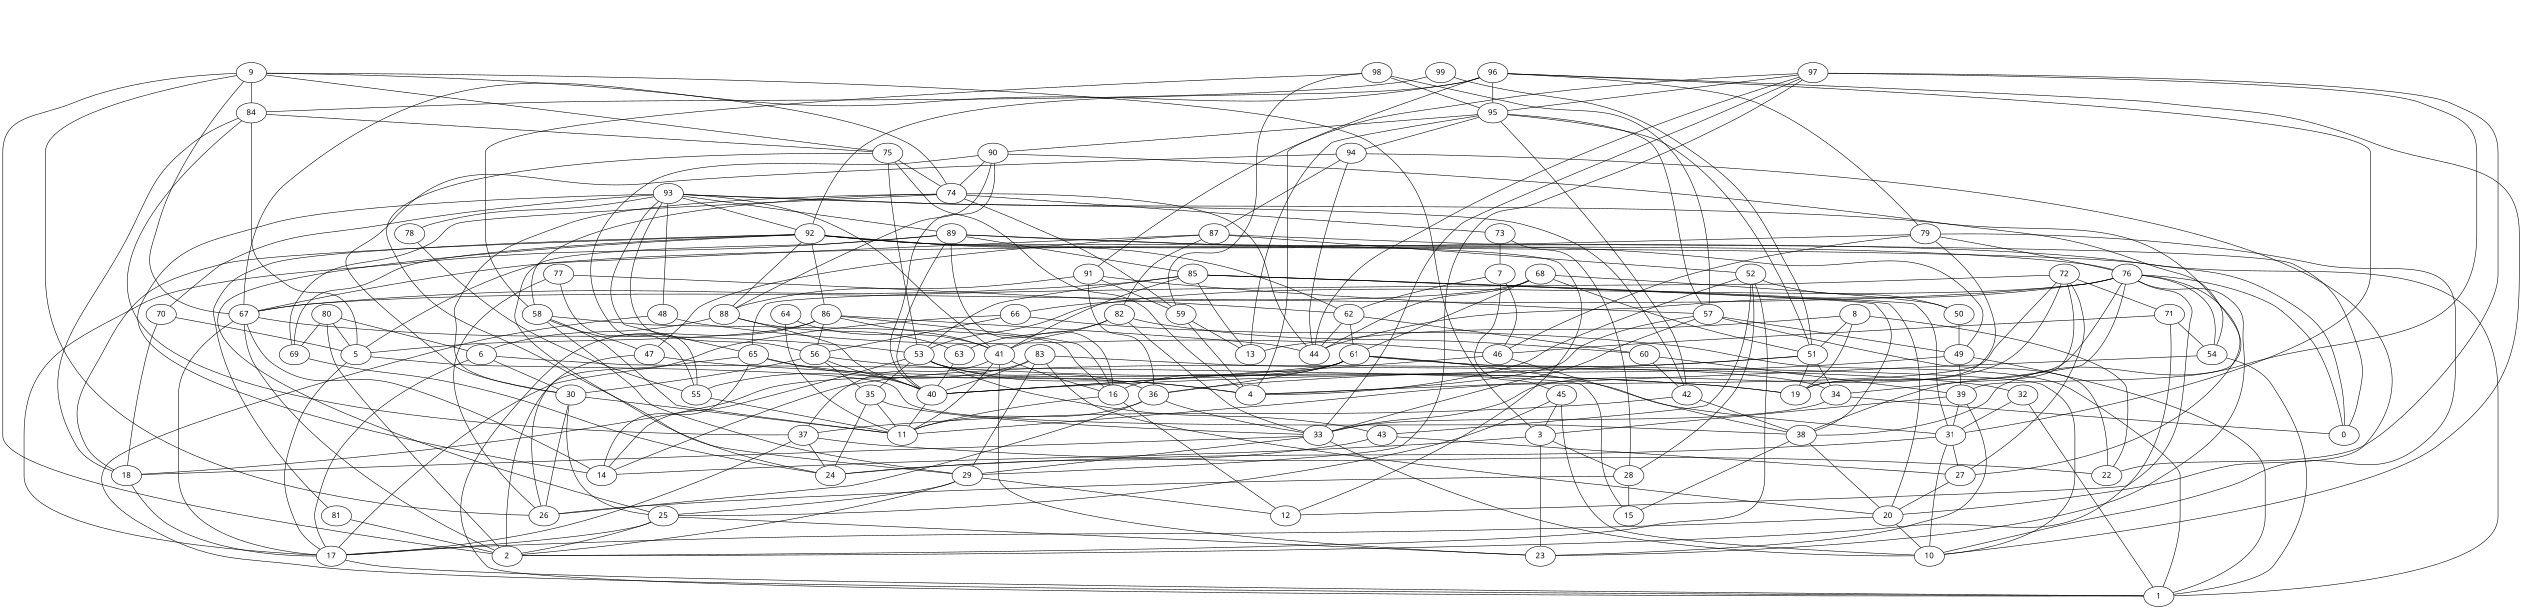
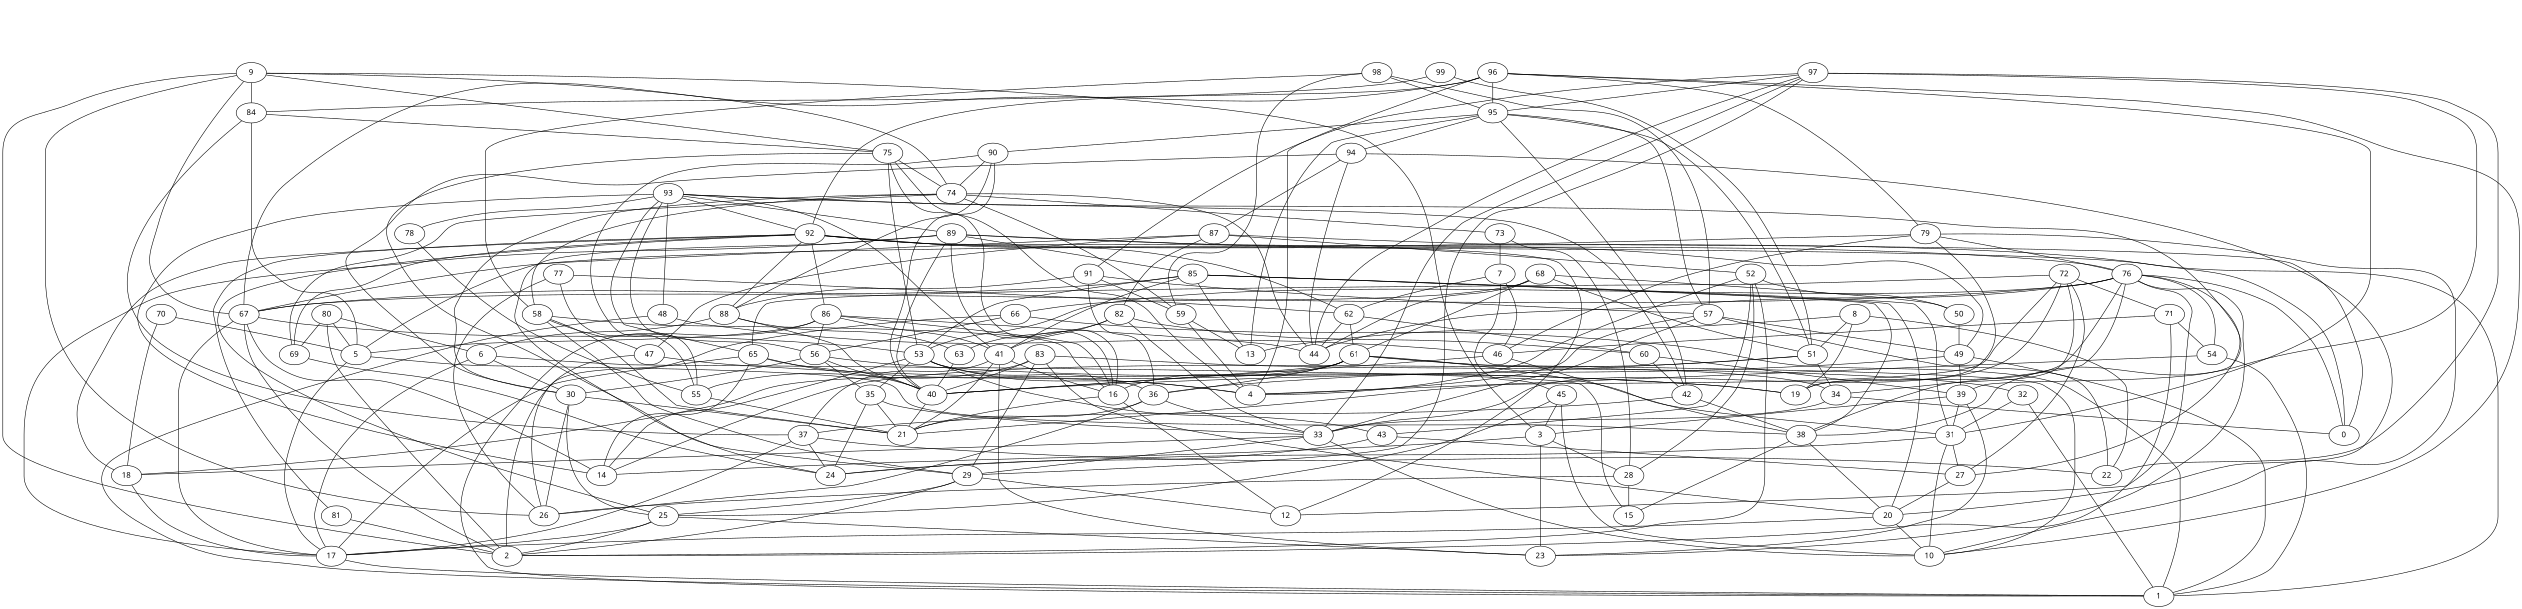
  digraph {
    fontname="Noto Sans"
    node [fontname="Noto Sans"]
    edge [color=black dir=none fontname="Noto Sans"]
    94
    87
    30
    20
    44
    5
    52
    82
    0
    47
    26
-   11
+   11 [label=21]
    25
    74
    58
    73
    69
    59
    29
    16
    7
    28
    24
    4
    13
    72
    27
    65
    71
    33
    38
    40
    14
    17
    2
    46
    54
    77
    62
    55
    61
    60
    78
    68
    50
    45
    66
    49
    36
    18
    31
    34
    10
    91
    88
    57
    63
    6
    22
    1
    83
    32
    12
    51
    19
    3
    75
    53
    35
    43
    99
    84
    37
    23
    8
    90
    39
    15
    67
    92
    86
    81
    76
    41
    56
    98
    95
    42
    89
    85
    93
    70
    48
    9
    79
-   64
    80
    97
    96
    subgraph sub_1 {
      94
      87
      30
      20
      44
      5
      52
      82
      0
      47
      26
      11
      25
      74
      58
      73
      69
      59
      29
      16
      7
      28
      24
      4
      13
      72
      27
      65
      71
      33
      38
      40
      14
      17
      2
      46
      54
      77
      62
      55
      61
      60
      78
      68
      50
      45
      66
      49
      36
      18
      31
      34
      10
      91
      88
      57
      63
      6
      22
      1
      83
      32
      12
      51
      19
      3
      75
      53
      35
      43
      99
      84
      37
      23
      8
      90
      39
      15
      67
      92
      86
      81
      76
      41
      56
      98
      95
      42
      89
      85
      93
      70
      48
      9
      79
-     64
      80
      97
      96
    }
    94 -> 87
    94 -> 30
    94 -> 20
    94 -> 44
    87 -> 5
    87 -> 52
    87 -> 82
    87 -> 0
    87 -> 47
    30 -> 26
    30 -> 11
    30 -> 25
    20 -> 17
    20 -> 10
    5 -> 38
    5 -> 17
    52 -> 28
    52 -> 4
    52 -> 2
    52 -> 50
    52 -> 43
    82 -> 33
    82 -> 60
    82 -> 63
    82 -> 41
    47 -> 2
    47 -> 19
    25 -> 17
    25 -> 2
    25 -> 23
    74 -> 30
    74 -> 44
    74 -> 58
    74 -> 73
    74 -> 69
    74 -> 59
    58 -> 47
    58 -> 11
    58 -> 29
    58 -> 16
    73 -> 7
    73 -> 28
    69 -> 24
    59 -> 4
    59 -> 13
    29 -> 25
    29 -> 2
    29 -> 12
    16 -> 11
    16 -> 12
    7 -> 46
    7 -> 62
    7 -> 45
    28 -> 26
    28 -> 15
    72 -> 11
    72 -> 27
    72 -> 65
    72 -> 71
    72 -> 33
    72 -> 38
    27 -> 20
    65 -> 4
    65 -> 40
    65 -> 14
    65 -> 17
    71 -> 2
    71 -> 46
    71 -> 54
    33 -> 29
    33 -> 18
    33 -> 10
    38 -> 20
    38 -> 15
    40 -> 11
    17 -> 1
    46 -> 38
    46 -> 40
    54 -> 4
    54 -> 1
    77 -> 26
    77 -> 62
    77 -> 55
    62 -> 44
    62 -> 61
    62 -> 60
    55 -> 11
    61 -> 16
    61 -> 40
    61 -> 36
    61 -> 18
    61 -> 31
    61 -> 34
    61 -> 10
    60 -> 39
    60 -> 42
    78 -> 55
    68 -> 44
    68 -> 61
    68 -> 50
    68 -> 66
    68 -> 51
    50 -> 49
    45 -> 25
    45 -> 10
    45 -> 3
    66 -> 26
    66 -> 1
    66 -> 56
    49 -> 36
    49 -> 1
    49 -> 39
    36 -> 26
    36 -> 11
    36 -> 33
    18 -> 17
    31 -> 24
    31 -> 27
    31 -> 10
    34 -> 0
    34 -> 33
    91 -> 59
    91 -> 36
    91 -> 88
    91 -> 57
    88 -> 40
    88 -> 63
    88 -> 6
    57 -> 4
    57 -> 33
    57 -> 49
    57 -> 22
    63 -> 40
    6 -> 30
    6 -> 17
    6 -> 15
    83 -> 20
    83 -> 29
    83 -> 40
    83 -> 55
    83 -> 32
    32 -> 31
    32 -> 1
    51 -> 40
    51 -> 14
    51 -> 34
-   51 -> 19
    3 -> 28
    3 -> 14
    3 -> 23
    75 -> 74
    75 -> 29
+   75 -> 16
    75 -> 4
    75 -> 53
    53 -> 4
    53 -> 14
    53 -> 36
    53 -> 35
    53 -> 43
    35 -> 11
    35 -> 24
    35 -> 33
    43 -> 24
    43 -> 27
    99 -> 51
    99 -> 84
    84 -> 5
-   84 -> 18
    84 -> 75
    84 -> 37
    37 -> 24
    37 -> 17
    37 -> 22
    8 -> 13
    8 -> 22
    8 -> 51
    8 -> 19
    90 -> 74
    90 -> 40
-   90 -> 54
    90 -> 55
    90 -> 88
    39 -> 31
    39 -> 3
    39 -> 23
    67 -> 14
    67 -> 17
    67 -> 2
    67 -> 53
    92 -> 25
    92 -> 69
    92 -> 62
    92 -> 18
    92 -> 88
    92 -> 1
    92 -> 12
    92 -> 86
    92 -> 81
    92 -> 76
    86 -> 44
    86 -> 5
    86 -> 16
    86 -> 1
    86 -> 41
    86 -> 56
    81 -> 2
    76 -> 44
    76 -> 0
    76 -> 27
    76 -> 54
    76 -> 34
    76 -> 12
    76 -> 19
    76 -> 53
    76 -> 23
    76 -> 67
    41 -> 11
    41 -> 16
    41 -> 37
    41 -> 23
    56 -> 30
    56 -> 40
    56 -> 19
    56 -> 35
    98 -> 58
    98 -> 59
    98 -> 57
    98 -> 95
    95 -> 94
    95 -> 13
    95 -> 57
    95 -> 51
    95 -> 90
    95 -> 42
    42 -> 38
    42 -> 37
    89 -> 0
    89 -> 16
    89 -> 24
    89 -> 40
    89 -> 17
    89 -> 49
    89 -> 85
    85 -> 20
    85 -> 13
    85 -> 38
    85 -> 31
    85 -> 53
    85 -> 67
    85 -> 41
    93 -> 65
    93 -> 14
    93 -> 78
    93 -> 39
    93 -> 92
    93 -> 41
    93 -> 56
    93 -> 42
    93 -> 89
-   93 -> 70
    93 -> 48
    70 -> 5
    70 -> 18
    48 -> 46
    48 -> 1
    9 -> 26
    9 -> 74
    9 -> 2
    9 -> 3
    9 -> 75
    9 -> 84
    9 -> 67
    79 -> 46
    79 -> 10
    79 -> 19
    79 -> 67
    79 -> 76
-   64 -> 11
-   64 -> 41
    80 -> 5
    80 -> 69
    80 -> 2
    80 -> 6
    97 -> 44
    97 -> 29
    97 -> 33
    97 -> 38
    97 -> 91
    97 -> 22
    97 -> 95
    96 -> 4
    96 -> 31
    96 -> 10
    96 -> 67
    96 -> 92
    96 -> 95
    96 -> 79
  }
